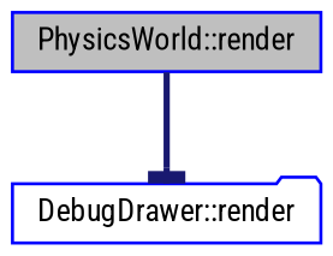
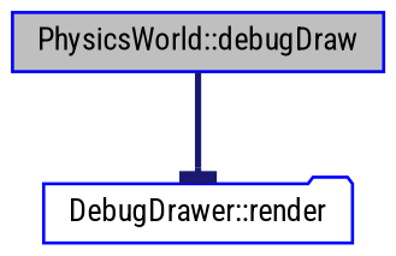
  digraph {
    rankdir=TB
    fontname="Roboto Condensed"
    node [color=blue fontname="Roboto Condensed" fontsize=10 style=filled]
-   n1 [fillcolor=grey75 fontcolor=black height=0.2 label="PhysicsWorld::render" shape=box width=0.4]
+   n1 [fillcolor=grey75 fontcolor=black height=0.2 label="PhysicsWorld::debugDraw" shape=box width=0.4]
    n2 [fillcolor=white height=0.2 label="DebugDrawer::render" shape=folder width=0.4]
    n1 -> n2 [color=midnightblue fontname="Roboto Condensed" fontsize=10 labelfontname=Helvetica labelfontsize=10 style=bold arrowhead=tee]
  }
